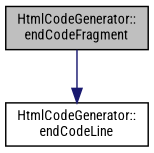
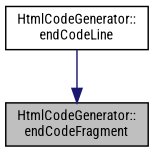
  digraph {
    rankdir=TB
    fontname="Roboto Condensed"
    node [color=black fontname="Roboto Condensed" fontsize=10 shape=record style=filled]
    n1 [fillcolor=grey75 fontcolor=black height=0.2 label="HtmlCodeGenerator::\lendCodeFragment" width=0.4]
    n2 [fillcolor=white height=0.2 label="HtmlCodeGenerator::\lendCodeLine" width=0.4]
-   n1 -> n2 [color=midnightblue fontname="Roboto Condensed" fontsize=10 labelfontname=Helvetica labelfontsize=10 style=solid]
+   n2 -> n1 [color=midnightblue fontname="Roboto Condensed" fontsize=10 labelfontname=Helvetica labelfontsize=10 style=solid]
  }
